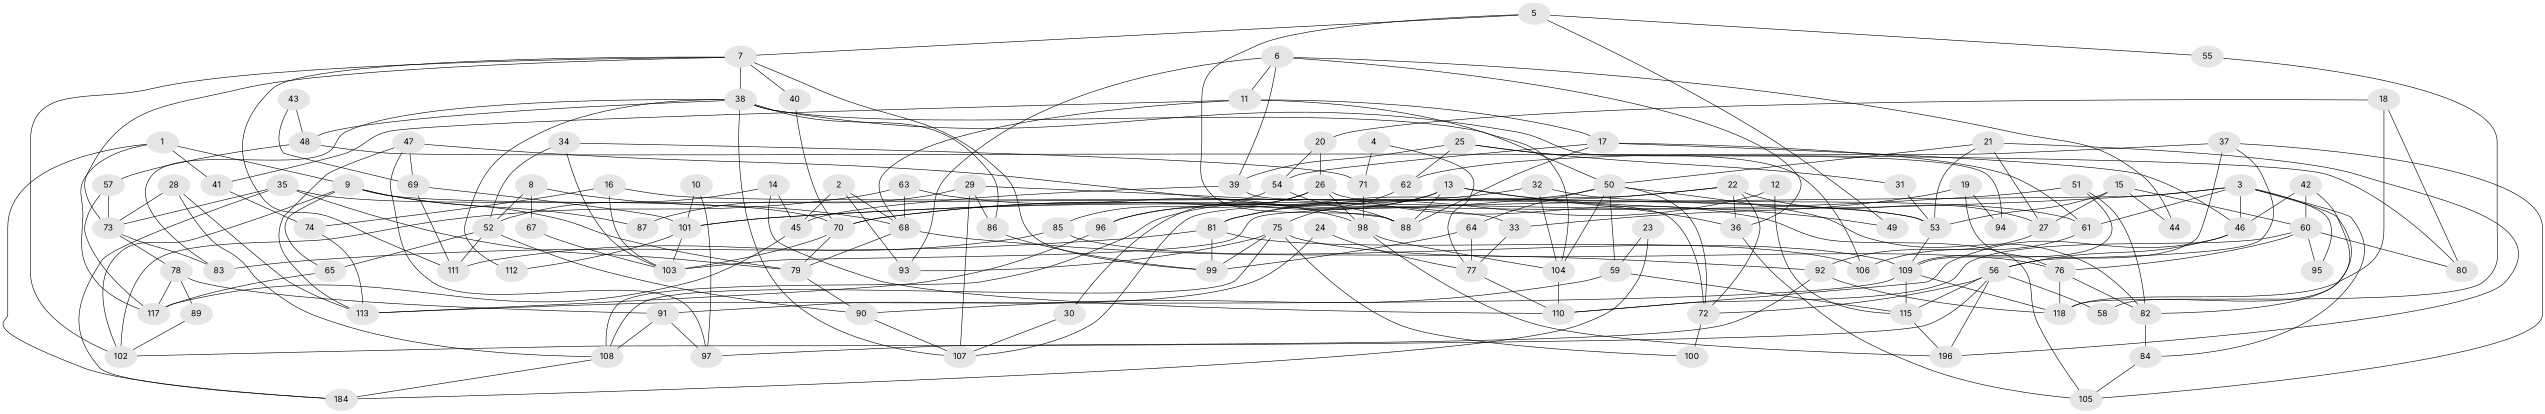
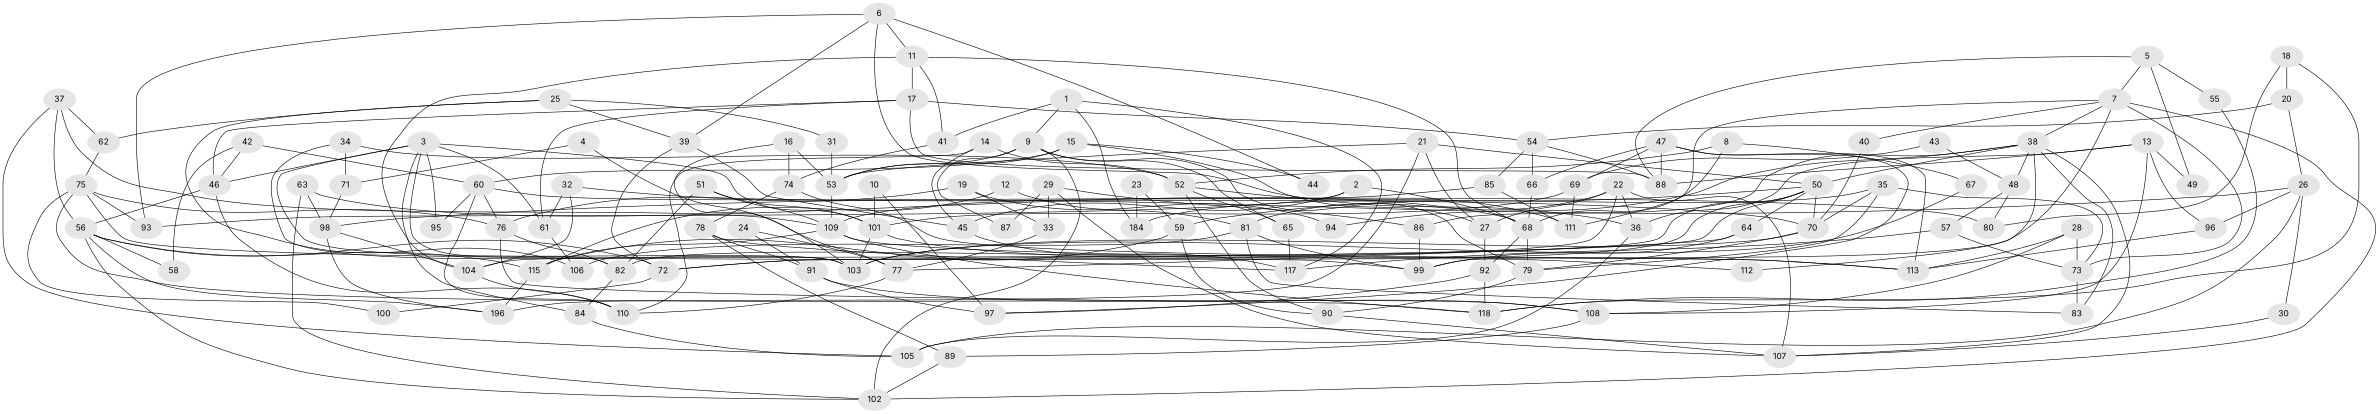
  graph {
    fontname=Inter
    node [color=gray90 fontname=Inter style=filled]
    edge [fontname=Inter]
    1
    9
    41
    n4 [label=184]
    117
    102
    53
    65
    79
    87
    74
    2
    45
    68
    93
    92
    3
    46
    61
    82
    84
    95
    101
    103
    110
    56
    106
    105
    112
    4
    71
    77
    98
    5
    7
    49
    55
    88
    38
    40
    73
    99
    111
    118
    109
    115
    113
    6
    11
    36
    39
    44
    17
    104
    72
    94
    50
    107
    86
    48
    83
    70
    78
    8
    52
    67
    90
    10
    97
    54
    12
    81
    n73 [label=196]
    13
    96
    108
    14
    15
    27
    60
    80
    76
    16
+   66
    85
    18
    20
    26
    19
    33
    30
    21
    59
    64
    22
    100
    23
    24
    91
    25
    31
    62
    75
    28
    29
    32
    34
    35
    37
    58
    57
    42
    43
    69
    47
    51
    63
    89
    1 -- 9
    1 -- 41
    1 -- n4
    1 -- 117
    9 -- 102
    9 -- 53
    9 -- 65
    9 -- 79
    9 -- 87
    41 -- 74
    53 -- 109
    65 -- 117
    79 -- 90
    74 -- 113
    2 -- 45
    2 -- 68
    2 -- 93
    45 -- 117
    68 -- 79
    68 -- 92
    92 -- 118
    92 -- 97
    3 -- 46
    3 -- 61
    3 -- 82
    3 -- 84
    3 -- 95
    3 -- 101
    3 -- 103
    46 -- 110
    46 -- 56
    61 -- 106
    82 -- 84
    84 -- 105
    101 -- 103
    101 -- 112
    56 -- 102
    56 -- 115
    56 -- 72
    56 -- n73
    56 -- 58
    4 -- 71
    4 -- 77
    71 -- 98
    77 -- 110
    98 -- 104
    98 -- n73
    5 -- 7
    5 -- 49
    5 -- 55
    5 -- 88
    7 -- 102
    7 -- 38
    7 -- 40
    7 -- 73
    7 -- 99
    7 -- 111
    55 -- 118
    38 -- 112
    38 -- 94
    38 -- 50
    38 -- 107
    38 -- 86
    38 -- 48
    38 -- 83
    40 -- 70
    73 -- 83
-   73 -- 78
+   74 -- 78
    109 -- 118
    109 -- 115
    109 -- 113
    115 -- n73
    6 -- 93
    6 -- 11
    6 -- 36
    6 -- 39
    6 -- 44
    11 -- 41
    11 -- 68
    11 -- 17
    11 -- 104
    36 -- 105
    39 -- 45
    39 -- 72
    17 -- 46
    17 -- 61
    17 -- 88
    17 -- 54
    104 -- 110
    72 -- 100
    50 -- 82
    50 -- 104
    50 -- 72
    50 -- 70
    50 -- 59
    50 -- 64
    86 -- 99
    48 -- 80
    48 -- 57
    70 -- 79
    70 -- 103
    78 -- 117
    78 -- 91
    78 -- 89
    8 -- 68
    8 -- 52
    8 -- 67
    52 -- 65
    52 -- 111
    52 -- 90
    67 -- 103
    90 -- 107
    10 -- 101
    10 -- 97
    54 -- 88
+   54 -- 66
    54 -- 85
    12 -- 115
    12 -- 81
    81 -- 106
    81 -- 99
    81 -- 83
    13 -- 49
    13 -- 88
    13 -- 36
    13 -- 96
    13 -- 108
    96 -- 113
-   108 -- n4
+   108 -- 89
    14 -- 45
    14 -- 110
    14 -- 52
    15 -- 53
    15 -- 44
    15 -- 27
    15 -- 60
    27 -- 92
    60 -- 95
    60 -- 110
    60 -- 80
    60 -- 76
    76 -- 82
    76 -- 118
    16 -- 53
    16 -- 74
    16 -- 103
+   66 -- 68
    85 -- 111
    85 -- 109
    18 -- 118
    18 -- 80
    18 -- 20
    20 -- 54
    20 -- 26
    26 -- 105
    26 -- 98
    26 -- 96
    26 -- 30
    19 -- 94
    19 -- 76
    19 -- 33
    33 -- 77
    30 -- 107
    21 -- 53
    21 -- 50
    21 -- n73
    21 -- 27
    59 -- 115
    59 -- 90
    64 -- 77
    64 -- 99
    22 -- 36
    22 -- 72
    22 -- 107
    22 -- 81
    22 -- 27
    23 -- n4
    23 -- 59
    24 -- 77
    24 -- 91
    91 -- 97
    91 -- 108
    25 -- 106
    25 -- 39
    25 -- 31
    25 -- 62
    31 -- 53
    62 -- 75
    75 -- 93
    75 -- 99
    75 -- 108
    75 -- 76
    75 -- 100
    28 -- 73
    28 -- 113
    28 -- 108
    29 -- 87
    29 -- 107
    29 -- 86
    29 -- 33
    32 -- 61
    32 -- 104
    32 -- 70
    34 -- 103
    34 -- 71
    34 -- 52
    35 -- n4
    35 -- 79
    35 -- 73
    35 -- 70
    37 -- 56
    37 -- 105
    37 -- 109
    37 -- 62
    57 -- 117
    57 -- 73
    42 -- 46
    42 -- 60
    42 -- 58
    43 -- 48
    43 -- 69
    69 -- 101
    69 -- 111
    47 -- 88
    47 -- 113
    47 -- 97
+   47 -- 66
    47 -- 69
    51 -- 82
    51 -- 101
    51 -- 109
    63 -- 102
    63 -- 68
    63 -- 98
    89 -- 102
  }
